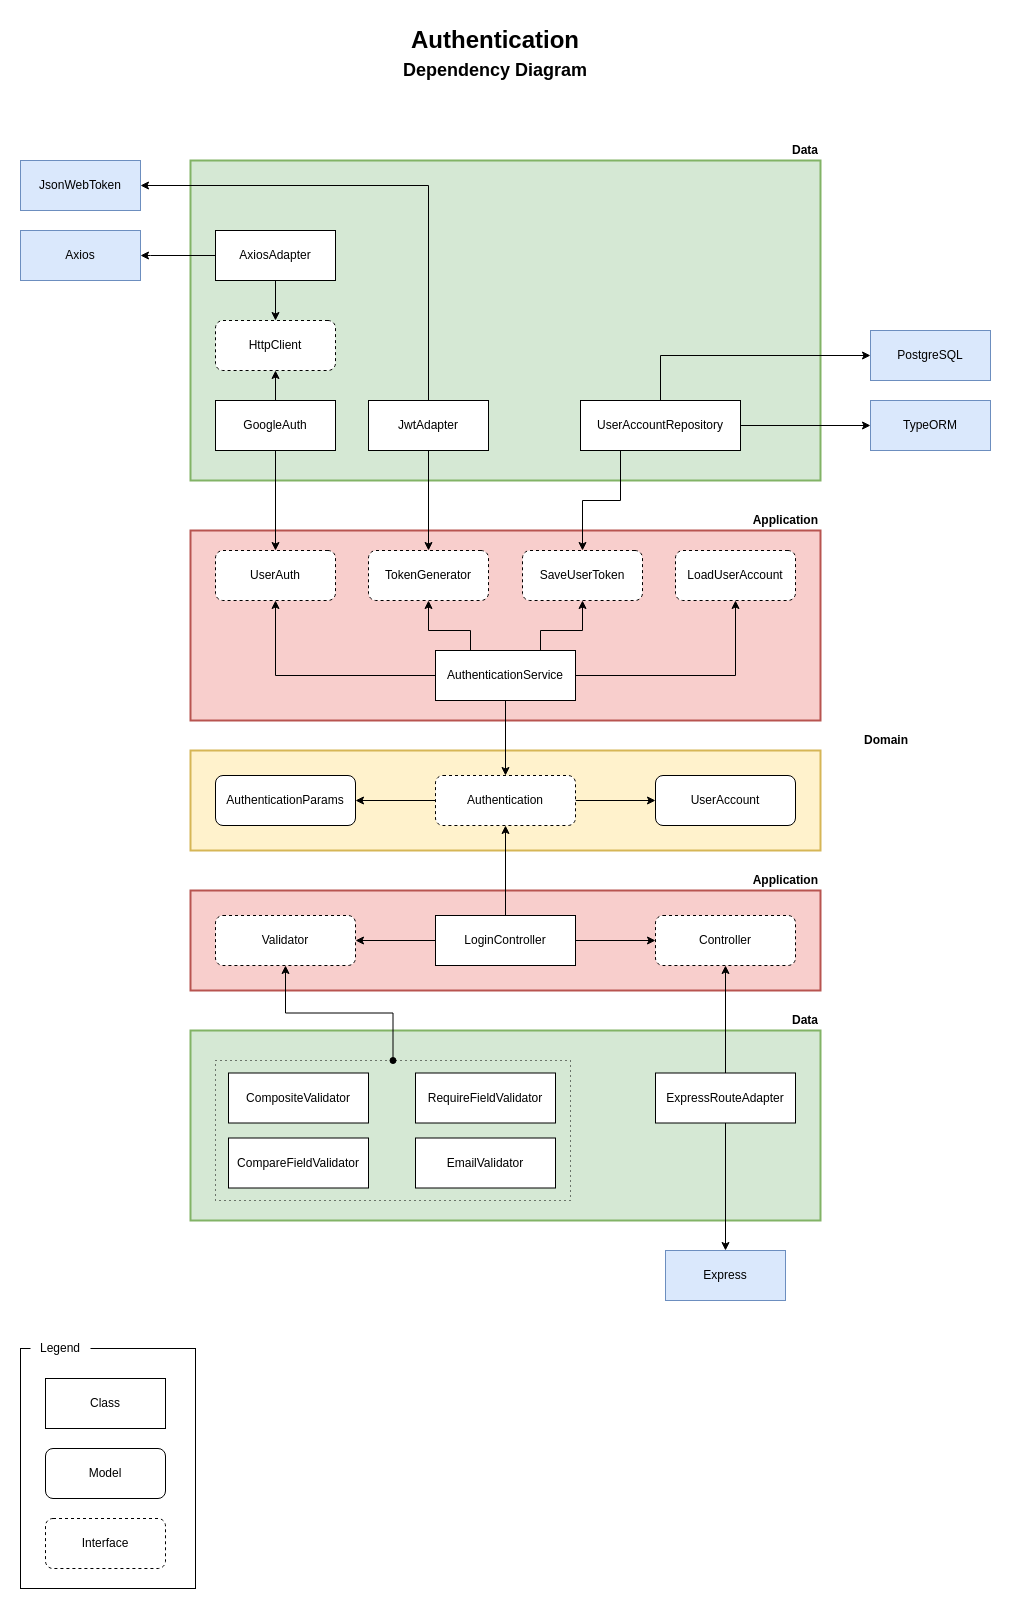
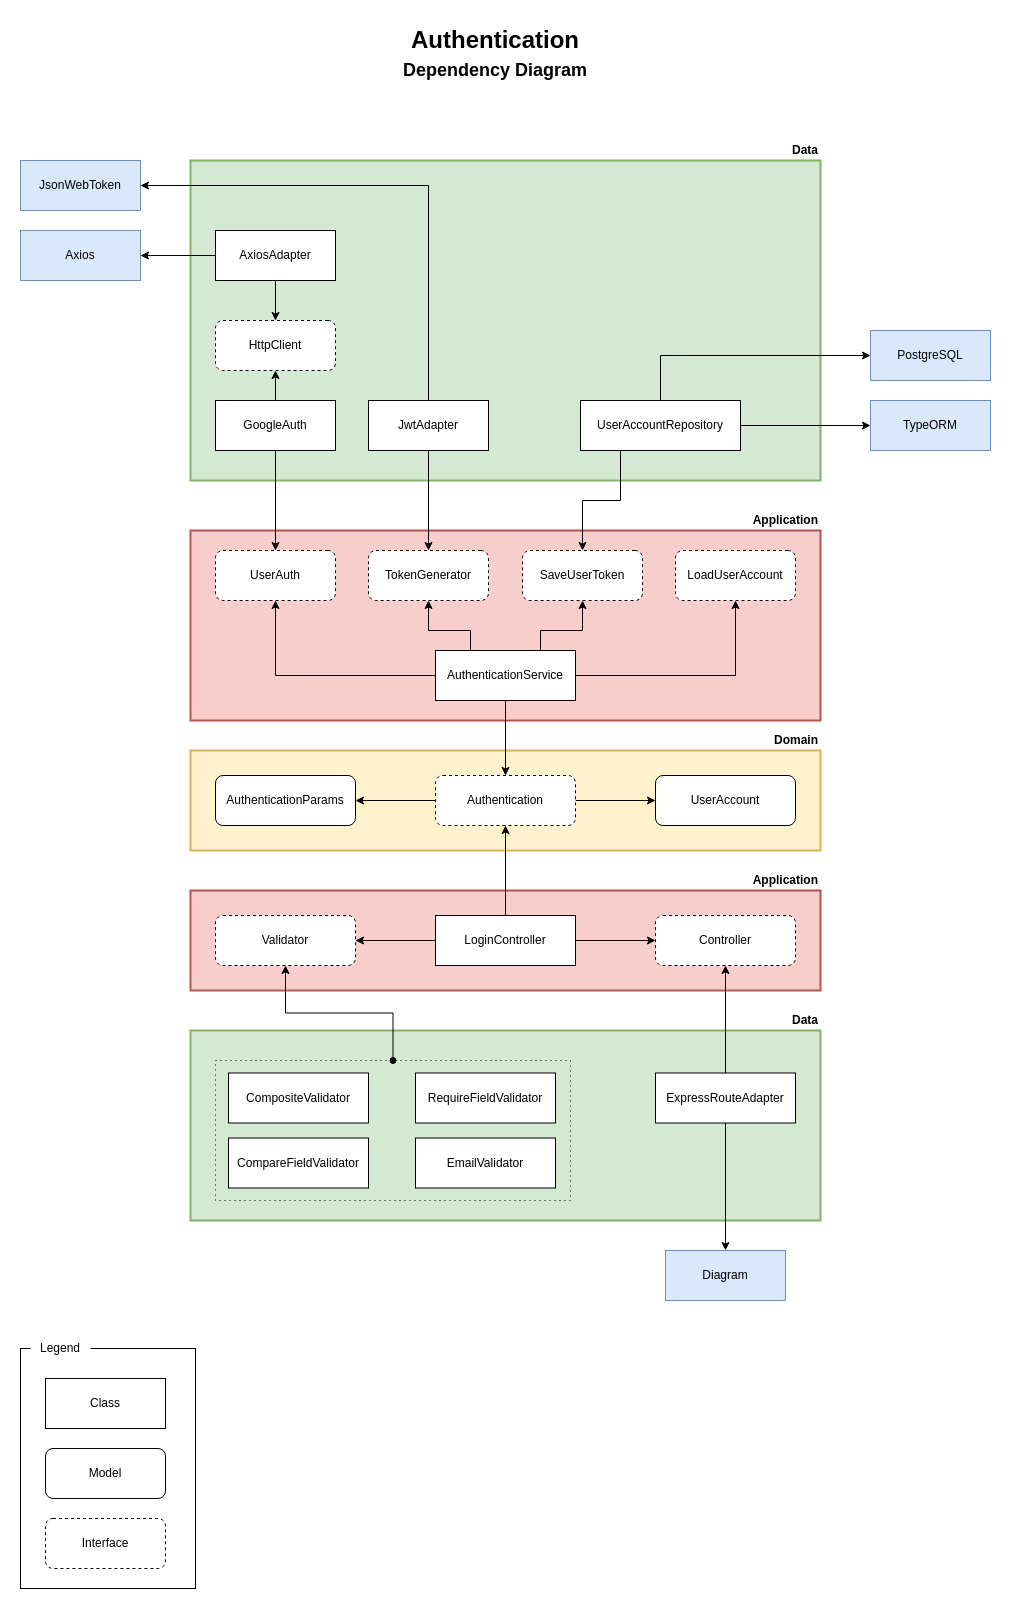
  <mxCell id="0" />
  <mxCell id="1" parent="0" />
  <mxCell id="2" value="" style="rounded=0;whiteSpace=wrap;html=1;strokeWidth=2;fillColor=#d5e8d4;strokeColor=#82b366;" vertex="1" parent="1"><mxGeometry x="190" y="1030" width="630" height="190" as="geometry" /></mxCell>
  <mxCell id="3" value="" style="rounded=0;whiteSpace=wrap;html=1;strokeWidth=2;fillColor=#f8cecc;strokeColor=#b85450;" parent="1" vertex="1"><mxGeometry x="190" y="530" width="630" height="190" as="geometry" /></mxCell>
  <mxCell id="4" value="" style="rounded=0;whiteSpace=wrap;html=1;strokeWidth=2;fillColor=#d5e8d4;strokeColor=#82b366;" parent="1" vertex="1"><mxGeometry x="190" y="160" width="630" height="320" as="geometry" /></mxCell>
  <mxCell id="5" value="" style="rounded=0;whiteSpace=wrap;html=1;strokeWidth=2;fillColor=#fff2cc;strokeColor=#d6b656;" parent="1" vertex="1"><mxGeometry x="190" y="750" width="630" height="100" as="geometry" /></mxCell>
  <mxCell id="6" style="edgeStyle=orthogonalEdgeStyle;rounded=0;orthogonalLoop=1;jettySize=auto;html=1;entryX=0;entryY=0.5;entryDx=0;entryDy=0;" parent="1" source="8" target="9" edge="1"><mxGeometry relative="1" as="geometry" /></mxCell>
  <mxCell id="7" style="edgeStyle=orthogonalEdgeStyle;rounded=0;orthogonalLoop=1;jettySize=auto;html=1;" parent="1" source="8" target="10" edge="1"><mxGeometry relative="1" as="geometry" /></mxCell>
  <mxCell id="8" value="Authentication" style="rounded=1;whiteSpace=wrap;html=1;dashed=1;" parent="1" vertex="1"><mxGeometry x="435" y="775" width="140" height="50" as="geometry" /></mxCell>
  <mxCell id="9" value="UserAccount" style="rounded=1;whiteSpace=wrap;html=1;glass=0;shadow=0;" parent="1" vertex="1"><mxGeometry x="655" y="775" width="140" height="50" as="geometry" /></mxCell>
  <mxCell id="10" value="AuthenticationParams" style="rounded=1;whiteSpace=wrap;html=1;glass=0;shadow=0;" parent="1" vertex="1"><mxGeometry x="215" y="775" width="140" height="50" as="geometry" /></mxCell>
  <mxCell id="11" value="" style="rounded=0;whiteSpace=wrap;html=1;strokeWidth=2;fillColor=#f8cecc;strokeColor=#b85450;fontSize=10;" parent="1" vertex="1"><mxGeometry x="190" y="890" width="630" height="100" as="geometry" /></mxCell>
  <mxCell id="12" value="Application" style="text;html=1;strokeColor=none;fillColor=none;align=right;verticalAlign=middle;whiteSpace=wrap;rounded=0;fontSize=12;fontStyle=1" parent="1" vertex="1"><mxGeometry x="660" y="870" width="160" height="20" as="geometry" /></mxCell>
  <mxCell id="13" style="edgeStyle=orthogonalEdgeStyle;rounded=0;orthogonalLoop=1;jettySize=auto;html=1;entryX=0;entryY=0.5;entryDx=0;entryDy=0;" parent="1" source="16" target="17" edge="1"><mxGeometry relative="1" as="geometry" /></mxCell>
  <mxCell id="14" style="edgeStyle=orthogonalEdgeStyle;rounded=0;orthogonalLoop=1;jettySize=auto;html=1;entryX=1;entryY=0.5;entryDx=0;entryDy=0;" parent="1" source="16" target="18" edge="1"><mxGeometry relative="1" as="geometry" /></mxCell>
  <mxCell id="15" style="edgeStyle=orthogonalEdgeStyle;rounded=0;orthogonalLoop=1;jettySize=auto;html=1;entryX=0.5;entryY=1;entryDx=0;entryDy=0;" parent="1" source="16" target="8" edge="1"><mxGeometry relative="1" as="geometry" /></mxCell>
  <mxCell id="16" value="LoginController" style="rounded=0;whiteSpace=wrap;html=1;" parent="1" vertex="1"><mxGeometry x="435" y="915" width="140" height="50" as="geometry" /></mxCell>
  <mxCell id="17" value="Controller" style="rounded=1;whiteSpace=wrap;html=1;dashed=1;" parent="1" vertex="1"><mxGeometry x="655" y="915" width="140" height="50" as="geometry" /></mxCell>
  <mxCell id="18" value="Validator" style="rounded=1;whiteSpace=wrap;html=1;dashed=1;" parent="1" vertex="1"><mxGeometry x="215" y="915" width="140" height="50" as="geometry" /></mxCell>
  <mxCell id="19" style="edgeStyle=orthogonalEdgeStyle;rounded=0;orthogonalLoop=1;jettySize=auto;html=1;entryX=0.5;entryY=0;entryDx=0;entryDy=0;" parent="1" source="24" target="8" edge="1"><mxGeometry relative="1" as="geometry" /></mxCell>
  <mxCell id="20" style="edgeStyle=orthogonalEdgeStyle;rounded=0;orthogonalLoop=1;jettySize=auto;html=1;entryX=0.5;entryY=1;entryDx=0;entryDy=0;exitX=0.25;exitY=0;exitDx=0;exitDy=0;exitPerimeter=0;" parent="1" source="24" target="26" edge="1"><mxGeometry relative="1" as="geometry"><Array as="points"><mxPoint x="488" y="650" /><mxPoint x="488" y="670" /><mxPoint x="470" y="670" /><mxPoint x="470" y="630" /><mxPoint x="428" y="630" /></Array></mxGeometry></mxCell>
  <mxCell id="21" style="edgeStyle=orthogonalEdgeStyle;rounded=0;orthogonalLoop=1;jettySize=auto;html=1;entryX=0.5;entryY=1;entryDx=0;entryDy=0;exitX=0.75;exitY=0;exitDx=0;exitDy=0;exitPerimeter=0;" parent="1" source="24" target="27" edge="1"><mxGeometry relative="1" as="geometry"><Array as="points"><mxPoint x="540" y="630" /><mxPoint x="582" y="630" /></Array></mxGeometry></mxCell>
  <mxCell id="22" style="edgeStyle=orthogonalEdgeStyle;rounded=0;orthogonalLoop=1;jettySize=auto;html=1;entryX=0.5;entryY=1;entryDx=0;entryDy=0;exitX=1;exitY=0.5;exitDx=0;exitDy=0;exitPerimeter=0;" parent="1" source="24" target="28" edge="1"><mxGeometry relative="1" as="geometry"><Array as="points"><mxPoint x="735" y="675" /></Array></mxGeometry></mxCell>
  <mxCell id="23" style="edgeStyle=orthogonalEdgeStyle;rounded=0;orthogonalLoop=1;jettySize=auto;html=1;exitX=0;exitY=0.5;exitDx=0;exitDy=0;exitPerimeter=0;" parent="1" source="24" target="25" edge="1"><mxGeometry relative="1" as="geometry"><Array as="points"><mxPoint x="275" y="675" /></Array></mxGeometry></mxCell>
  <mxCell id="24" value="AuthenticationService" style="rounded=0;whiteSpace=wrap;html=1;glass=0;shadow=0;points=[[0,0,0,0,0],[0,0.25,0,0,0],[0,0.5,0,0,0],[0,0.75,0,0,0],[0,1,0,0,0],[0.13,0,0,0,0],[0.25,0,0,0,0],[0.25,1,0,0,0],[0.38,0,0,0,0],[0.5,0,0,0,0],[0.5,1,0,0,0],[0.62,0,0,0,0],[0.75,0,0,0,0],[0.75,1,0,0,0],[0.88,0,0,0,0],[1,0,0,0,0],[1,0.25,0,0,0],[1,0.5,0,0,0],[1,0.75,0,0,0],[1,1,0,0,0]];" parent="1" vertex="1"><mxGeometry x="435" y="650" width="140" height="50" as="geometry" /></mxCell>
  <mxCell id="25" value="UserAuth" style="rounded=1;whiteSpace=wrap;html=1;dashed=1;flipH=1;" parent="1" vertex="1"><mxGeometry x="215" y="550" width="120" height="50" as="geometry" /></mxCell>
  <mxCell id="26" value="TokenGenerator" style="rounded=1;whiteSpace=wrap;html=1;dashed=1;flipH=1;" parent="1" vertex="1"><mxGeometry x="368" y="550" width="120" height="50" as="geometry" /></mxCell>
  <mxCell id="27" value="SaveUserToken" style="rounded=1;whiteSpace=wrap;html=1;dashed=1;flipH=1;" parent="1" vertex="1"><mxGeometry x="522" y="550" width="120" height="50" as="geometry" /></mxCell>
  <mxCell id="28" value="LoadUserAccount" style="rounded=1;whiteSpace=wrap;html=1;dashed=1;flipH=1;" parent="1" vertex="1"><mxGeometry x="675" y="550" width="120" height="50" as="geometry" /></mxCell>
  <mxCell id="29" style="edgeStyle=orthogonalEdgeStyle;rounded=0;orthogonalLoop=1;jettySize=auto;html=1;exitX=0.5;exitY=1;exitDx=0;exitDy=0;exitPerimeter=0;" parent="1" source="49" target="26" edge="1"><mxGeometry relative="1" as="geometry"><mxPoint x="428" y="255" as="sourcePoint" /></mxGeometry></mxCell>
  <mxCell id="30" style="edgeStyle=orthogonalEdgeStyle;rounded=0;orthogonalLoop=1;jettySize=auto;html=1;exitX=0.25;exitY=1;exitDx=0;exitDy=0;exitPerimeter=0;" parent="1" source="50" target="27" edge="1"><mxGeometry relative="1" as="geometry"><mxPoint x="640" y="255" as="sourcePoint" /></mxGeometry></mxCell>
  <mxCell id="31" style="edgeStyle=orthogonalEdgeStyle;rounded=0;orthogonalLoop=1;jettySize=auto;html=1;entryX=0;entryY=0.5;entryDx=0;entryDy=0;exitX=0.5;exitY=0;exitDx=0;exitDy=0;exitPerimeter=0;" parent="1" source="50" target="40" edge="1"><mxGeometry relative="1" as="geometry"><mxPoint x="660" y="180" as="sourcePoint" /></mxGeometry></mxCell>
  <mxCell id="32" style="edgeStyle=orthogonalEdgeStyle;rounded=0;orthogonalLoop=1;jettySize=auto;html=1;entryX=0.5;entryY=0;entryDx=0;entryDy=0;exitX=0.5;exitY=1;exitDx=0;exitDy=0;exitPerimeter=0;" parent="1" source="48" target="25" edge="1"><mxGeometry relative="1" as="geometry"><mxPoint x="275" y="255" as="sourcePoint" /></mxGeometry></mxCell>
  <mxCell id="33" style="edgeStyle=orthogonalEdgeStyle;rounded=0;orthogonalLoop=1;jettySize=auto;html=1;entryX=0.5;entryY=1;entryDx=0;entryDy=0;exitX=0.5;exitY=0;exitDx=0;exitDy=0;exitPerimeter=0;" parent="1" source="48" target="34" edge="1"><mxGeometry relative="1" as="geometry"><mxPoint x="275" y="205" as="sourcePoint" /></mxGeometry></mxCell>
  <mxCell id="34" value="HttpClient" style="rounded=1;whiteSpace=wrap;html=1;dashed=1;flipH=1;" parent="1" vertex="1"><mxGeometry x="215" y="320" width="120" height="50" as="geometry" /></mxCell>
  <mxCell id="35" style="edgeStyle=orthogonalEdgeStyle;rounded=0;orthogonalLoop=1;jettySize=auto;html=1;exitX=0.5;exitY=1;exitDx=0;exitDy=0;exitPerimeter=0;" parent="1" source="47" target="34" edge="1"><mxGeometry relative="1" as="geometry"><mxPoint x="275" y="70" as="sourcePoint" /></mxGeometry></mxCell>
  <mxCell id="36" style="edgeStyle=orthogonalEdgeStyle;rounded=0;orthogonalLoop=1;jettySize=auto;html=1;entryX=1;entryY=0.5;entryDx=0;entryDy=0;exitX=0;exitY=0.5;exitDx=0;exitDy=0;exitPerimeter=0;" parent="1" source="47" target="37" edge="1"><mxGeometry relative="1" as="geometry"><mxPoint x="210" y="45" as="sourcePoint" /><Array as="points"><mxPoint x="150" y="255" /><mxPoint x="150" y="255" /></Array></mxGeometry></mxCell>
  <mxCell id="37" value="Axios" style="rounded=0;whiteSpace=wrap;html=1;glass=0;shadow=0;fillColor=#dae8fc;strokeColor=#6c8ebf;" parent="1" vertex="1"><mxGeometry x="20" y="230" width="120" height="50" as="geometry" /></mxCell>
  <mxCell id="38" value="TypeORM" style="rounded=0;whiteSpace=wrap;html=1;glass=0;shadow=0;fillColor=#dae8fc;strokeColor=#6c8ebf;" parent="1" vertex="1"><mxGeometry x="870" y="400" width="120" height="50" as="geometry" /></mxCell>
  <mxCell id="39" value="JsonWebToken" style="rounded=0;whiteSpace=wrap;html=1;glass=0;shadow=0;fillColor=#dae8fc;strokeColor=#6c8ebf;" parent="1" vertex="1"><mxGeometry x="20" y="160" width="120" height="50" as="geometry" /></mxCell>
  <mxCell id="40" value="PostgreSQL" style="rounded=0;whiteSpace=wrap;html=1;glass=0;shadow=0;fillColor=#dae8fc;strokeColor=#6c8ebf;" parent="1" vertex="1"><mxGeometry x="870" y="330" width="120" height="50" as="geometry" /></mxCell>
  <mxCell id="41" style="edgeStyle=orthogonalEdgeStyle;rounded=0;orthogonalLoop=1;jettySize=auto;html=1;entryX=0.5;entryY=1;entryDx=0;entryDy=0;" parent="1" source="43" target="17" edge="1"><mxGeometry relative="1" as="geometry" /></mxCell>
  <mxCell id="42" style="edgeStyle=orthogonalEdgeStyle;rounded=0;orthogonalLoop=1;jettySize=auto;html=1;" parent="1" source="43" target="44" edge="1"><mxGeometry relative="1" as="geometry" /></mxCell>
  <mxCell id="43" value="ExpressRouteAdapter" style="rounded=0;whiteSpace=wrap;html=1;flipH=1;" parent="1" vertex="1"><mxGeometry x="655" y="1072.5" width="140" height="50" as="geometry" /></mxCell>
- <mxCell id="44" value="Express" style="rounded=0;whiteSpace=wrap;html=1;glass=0;shadow=0;fillColor=#dae8fc;strokeColor=#6c8ebf;" parent="1" vertex="1"><mxGeometry x="665" y="1250" width="120" height="50" as="geometry" /></mxCell>
+ <mxCell id="44" value="Diagram" style="rounded=0;whiteSpace=wrap;html=1;glass=0;shadow=0;fillColor=#dae8fc;strokeColor=#6c8ebf;" parent="1" vertex="1"><mxGeometry x="665" y="1250" width="120" height="50" as="geometry" /></mxCell>
  <mxCell id="45" value="Authentication" style="text;html=1;strokeColor=none;fillColor=none;align=center;verticalAlign=middle;whiteSpace=wrap;rounded=0;fontSize=24;fontStyle=1" parent="1" vertex="1"><mxGeometry x="270" y="20" width="450" height="40" as="geometry" /></mxCell>
  <mxCell id="46" value="Dependency Diagram" style="text;html=1;strokeColor=none;fillColor=none;align=center;verticalAlign=middle;whiteSpace=wrap;rounded=0;fontSize=18;fontStyle=1" parent="1" vertex="1"><mxGeometry x="275" y="50" width="440" height="40" as="geometry" /></mxCell>
  <mxCell id="47" value="AxiosAdapter" style="rounded=0;whiteSpace=wrap;html=1;glass=0;shadow=0;points=[[0,0,0,0,0],[0,0.25,0,0,0],[0,0.5,0,0,0],[0,0.75,0,0,0],[0,1,0,0,0],[0.13,0,0,0,0],[0.25,0,0,0,0],[0.25,1,0,0,0],[0.38,0,0,0,0],[0.5,0,0,0,0],[0.5,1,0,0,0],[0.62,0,0,0,0],[0.75,0,0,0,0],[0.75,1,0,0,0],[0.88,0,0,0,0],[1,0,0,0,0],[1,0.25,0,0,0],[1,0.5,0,0,0],[1,0.75,0,0,0],[1,1,0,0,0]];" parent="1" vertex="1"><mxGeometry x="215" y="230" width="120" height="50" as="geometry" /></mxCell>
  <mxCell id="48" value="GoogleAuth" style="rounded=0;whiteSpace=wrap;html=1;glass=0;shadow=0;points=[[0,0,0,0,0],[0,0.25,0,0,0],[0,0.5,0,0,0],[0,0.75,0,0,0],[0,1,0,0,0],[0.13,0,0,0,0],[0.25,0,0,0,0],[0.25,1,0,0,0],[0.38,0,0,0,0],[0.5,0,0,0,0],[0.5,1,0,0,0],[0.62,0,0,0,0],[0.75,0,0,0,0],[0.75,1,0,0,0],[0.88,0,0,0,0],[1,0,0,0,0],[1,0.25,0,0,0],[1,0.5,0,0,0],[1,0.75,0,0,0],[1,1,0,0,0]];" parent="1" vertex="1"><mxGeometry x="215" y="400" width="120" height="50" as="geometry" /></mxCell>
  <mxCell id="49" value="JwtAdapter" style="rounded=0;whiteSpace=wrap;html=1;glass=0;shadow=0;points=[[0,0,0,0,0],[0,0.25,0,0,0],[0,0.5,0,0,0],[0,0.75,0,0,0],[0,1,0,0,0],[0.13,0,0,0,0],[0.25,0,0,0,0],[0.25,1,0,0,0],[0.38,0,0,0,0],[0.5,0,0,0,0],[0.5,1,0,0,0],[0.62,0,0,0,0],[0.75,0,0,0,0],[0.75,1,0,0,0],[0.88,0,0,0,0],[1,0,0,0,0],[1,0.25,0,0,0],[1,0.5,0,0,0],[1,0.75,0,0,0],[1,1,0,0,0]];" parent="1" vertex="1"><mxGeometry x="368" y="400" width="120" height="50" as="geometry" /></mxCell>
  <mxCell id="50" value="UserAccountRepository" style="rounded=0;whiteSpace=wrap;html=1;glass=0;shadow=0;points=[[0,0,0,0,0],[0,0.25,0,0,0],[0,0.5,0,0,0],[0,0.75,0,0,0],[0,1,0,0,0],[0.13,0,0,0,0],[0.25,0,0,0,0],[0.25,1,0,0,0],[0.38,0,0,0,0],[0.5,0,0,0,0],[0.5,1,0,0,0],[0.62,0,0,0,0],[0.75,0,0,0,0],[0.75,1,0,0,0],[0.88,0,0,0,0],[1,0,0,0,0],[1,0.25,0,0,0],[1,0.5,0,0,0],[1,0.75,0,0,0],[1,1,0,0,0]];" parent="1" vertex="1"><mxGeometry x="580" y="400" width="160" height="50" as="geometry" /></mxCell>
  <mxCell id="51" value="Data" style="text;html=1;strokeColor=none;fillColor=none;align=right;verticalAlign=middle;whiteSpace=wrap;rounded=0;fontSize=12;fontStyle=1" parent="1" vertex="1"><mxGeometry x="700" y="140" width="120" height="20" as="geometry" /></mxCell>
  <mxCell id="52" style="edgeStyle=orthogonalEdgeStyle;rounded=0;orthogonalLoop=1;jettySize=auto;html=1;entryX=0;entryY=0.5;entryDx=0;entryDy=0;exitX=1;exitY=0.5;exitDx=0;exitDy=0;exitPerimeter=0;" parent="1" source="50" target="38" edge="1"><mxGeometry relative="1" as="geometry" /></mxCell>
  <mxCell id="53" style="edgeStyle=orthogonalEdgeStyle;rounded=0;orthogonalLoop=1;jettySize=auto;html=1;entryX=1;entryY=0.5;entryDx=0;entryDy=0;strokeColor=#000000;jumpStyle=arc;jumpSize=12;" parent="1" source="49" target="39" edge="1"><mxGeometry relative="1" as="geometry"><mxPoint x="428" y="200" as="sourcePoint" /><Array as="points"><mxPoint x="428" y="185" /></Array></mxGeometry></mxCell>
- <mxCell id="54" value="Domain" style="text;html=1;strokeColor=none;fillColor=none;align=right;verticalAlign=middle;whiteSpace=wrap;rounded=0;fontSize=12;fontStyle=1" parent="1" vertex="1"><mxGeometry x="840" y="730" width="70" height="20" as="geometry" /></mxCell>
+ <mxCell id="54" value="Domain" style="text;html=1;strokeColor=none;fillColor=none;align=right;verticalAlign=middle;whiteSpace=wrap;rounded=0;fontSize=12;fontStyle=1" parent="1" vertex="1"><mxGeometry x="750" y="730" width="70" height="20" as="geometry" /></mxCell>
  <mxCell id="55" value="Application" style="text;html=1;strokeColor=none;fillColor=none;align=right;verticalAlign=middle;whiteSpace=wrap;rounded=0;fontSize=12;fontStyle=1" parent="1" vertex="1"><mxGeometry x="750" y="510" width="70" height="20" as="geometry" /></mxCell>
  <mxCell id="56" value="" style="rounded=0;whiteSpace=wrap;html=1;fillColor=#d5e8d4;strokeColor=#000000;dashed=1;dashPattern=1 4;" vertex="1" parent="1"><mxGeometry x="215" y="1060" width="355" height="140" as="geometry" /></mxCell>
  <mxCell id="57" value="Data" style="text;html=1;strokeColor=none;fillColor=none;align=right;verticalAlign=middle;whiteSpace=wrap;rounded=0;fontSize=12;fontStyle=1" vertex="1" parent="1"><mxGeometry x="760" y="1010" width="60" height="20" as="geometry" /></mxCell>
  <mxCell id="58" value="RequireFieldValidator" style="rounded=0;whiteSpace=wrap;html=1;flipH=0;" parent="1" vertex="1"><mxGeometry x="415" y="1072.5" width="140" height="50" as="geometry" /></mxCell>
  <mxCell id="59" value="EmailValidator" style="rounded=0;whiteSpace=wrap;html=1;glass=0;shadow=0;flipH=0;" parent="1" vertex="1"><mxGeometry x="415" y="1137.5" width="140" height="50" as="geometry" /></mxCell>
  <mxCell id="60" value="CompositeValidator" style="rounded=0;whiteSpace=wrap;html=1;glass=0;shadow=0;flipH=0;" parent="1" vertex="1"><mxGeometry x="228" y="1072.5" width="140" height="50" as="geometry" /></mxCell>
  <mxCell id="61" value="CompareFieldValidator" style="rounded=0;whiteSpace=wrap;html=1;flipH=0;" parent="1" vertex="1"><mxGeometry x="228" y="1137.5" width="140" height="50" as="geometry" /></mxCell>
  <mxCell id="62" value="" style="endArrow=classic;html=1;rounded=0;startArrow=oval;startFill=1;exitX=0.5;exitY=0;exitDx=0;exitDy=0;entryX=0.5;entryY=1;entryDx=0;entryDy=0;edgeStyle=orthogonalEdgeStyle;" edge="1" parent="1" source="56" target="18"><mxGeometry width="50" height="50" relative="1" as="geometry"><mxPoint x="280" y="1040" as="sourcePoint" /><mxPoint x="330" y="990" as="targetPoint" /></mxGeometry></mxCell>
  <mxCell id="63" value="" style="group" vertex="1" connectable="0" parent="1"><mxGeometry x="20" y="1340" width="175" height="248" as="geometry" /></mxCell>
  <mxCell id="64" value="" style="rounded=0;whiteSpace=wrap;html=1;fillColor=default;" vertex="1" parent="63"><mxGeometry y="8" width="175" height="240" as="geometry" /></mxCell>
  <mxCell id="65" value="Class" style="rounded=0;whiteSpace=wrap;html=1;" parent="63" vertex="1"><mxGeometry x="25" y="38" width="120" height="50" as="geometry" /></mxCell>
  <mxCell id="66" value="Interface" style="rounded=1;whiteSpace=wrap;html=1;dashed=1;" parent="63" vertex="1"><mxGeometry x="25" y="178" width="120" height="50" as="geometry" /></mxCell>
  <mxCell id="67" value="Model" style="rounded=1;whiteSpace=wrap;html=1;" parent="63" vertex="1"><mxGeometry x="25" y="108" width="120" height="50" as="geometry" /></mxCell>
  <mxCell id="68" value="Legend" style="text;html=1;align=center;verticalAlign=middle;whiteSpace=wrap;rounded=0;fillColor=default;" vertex="1" parent="63"><mxGeometry x="10" width="60" height="15" as="geometry" /></mxCell>
